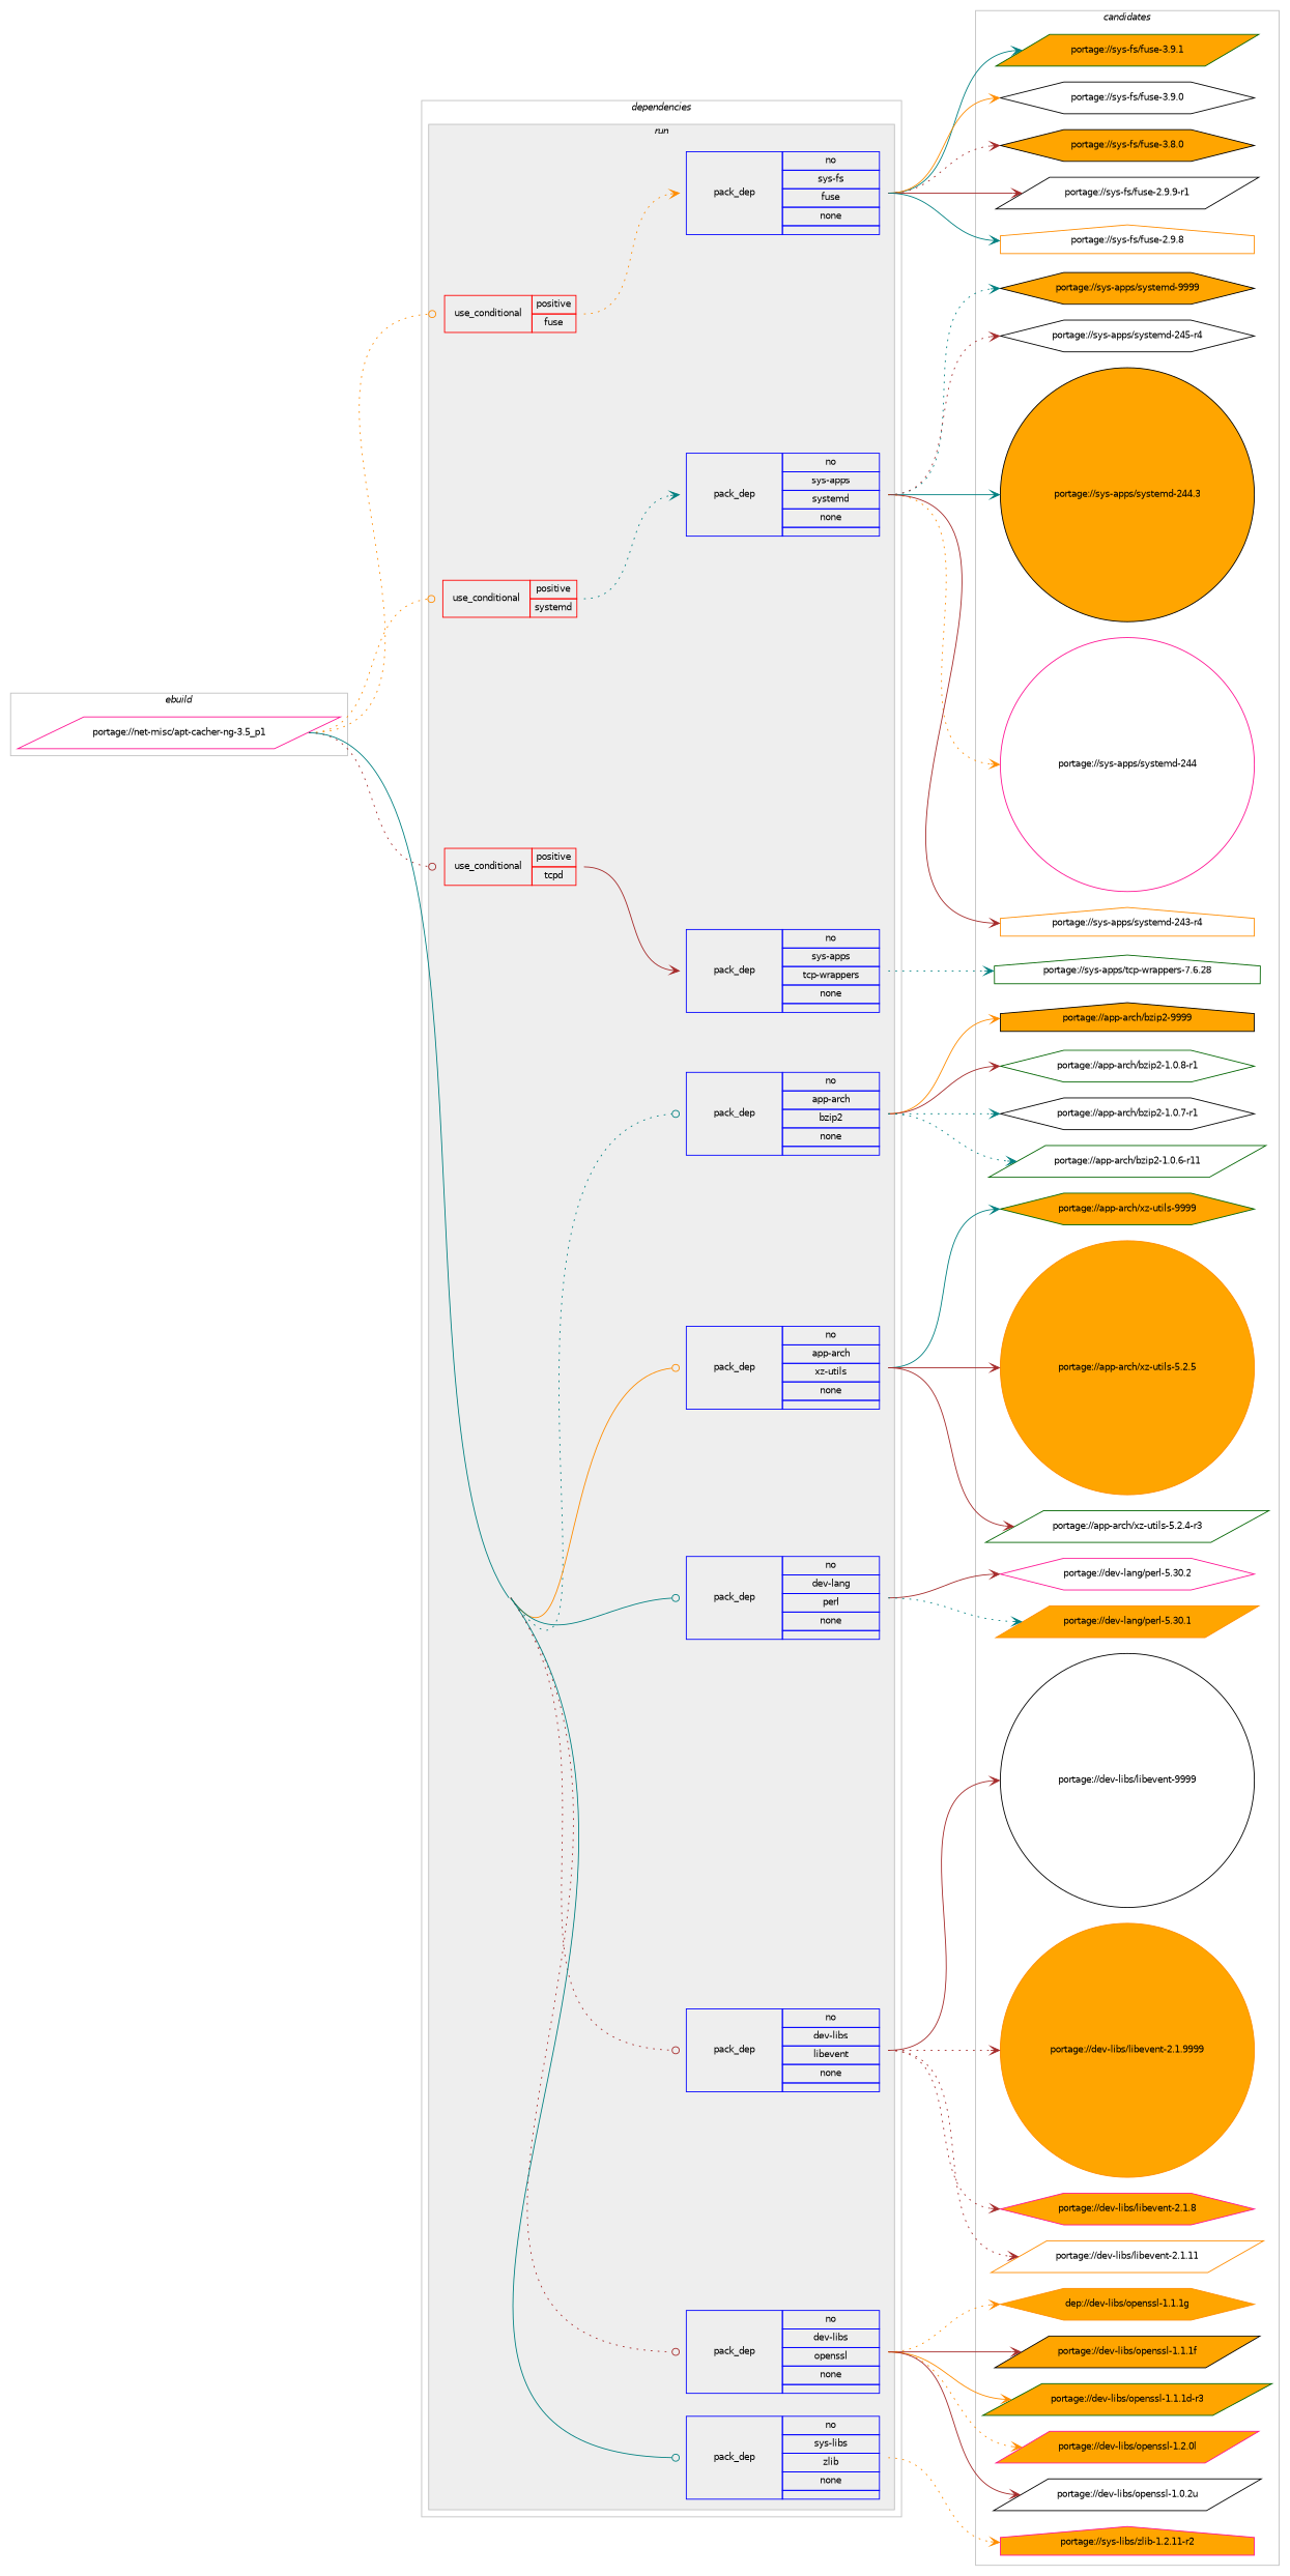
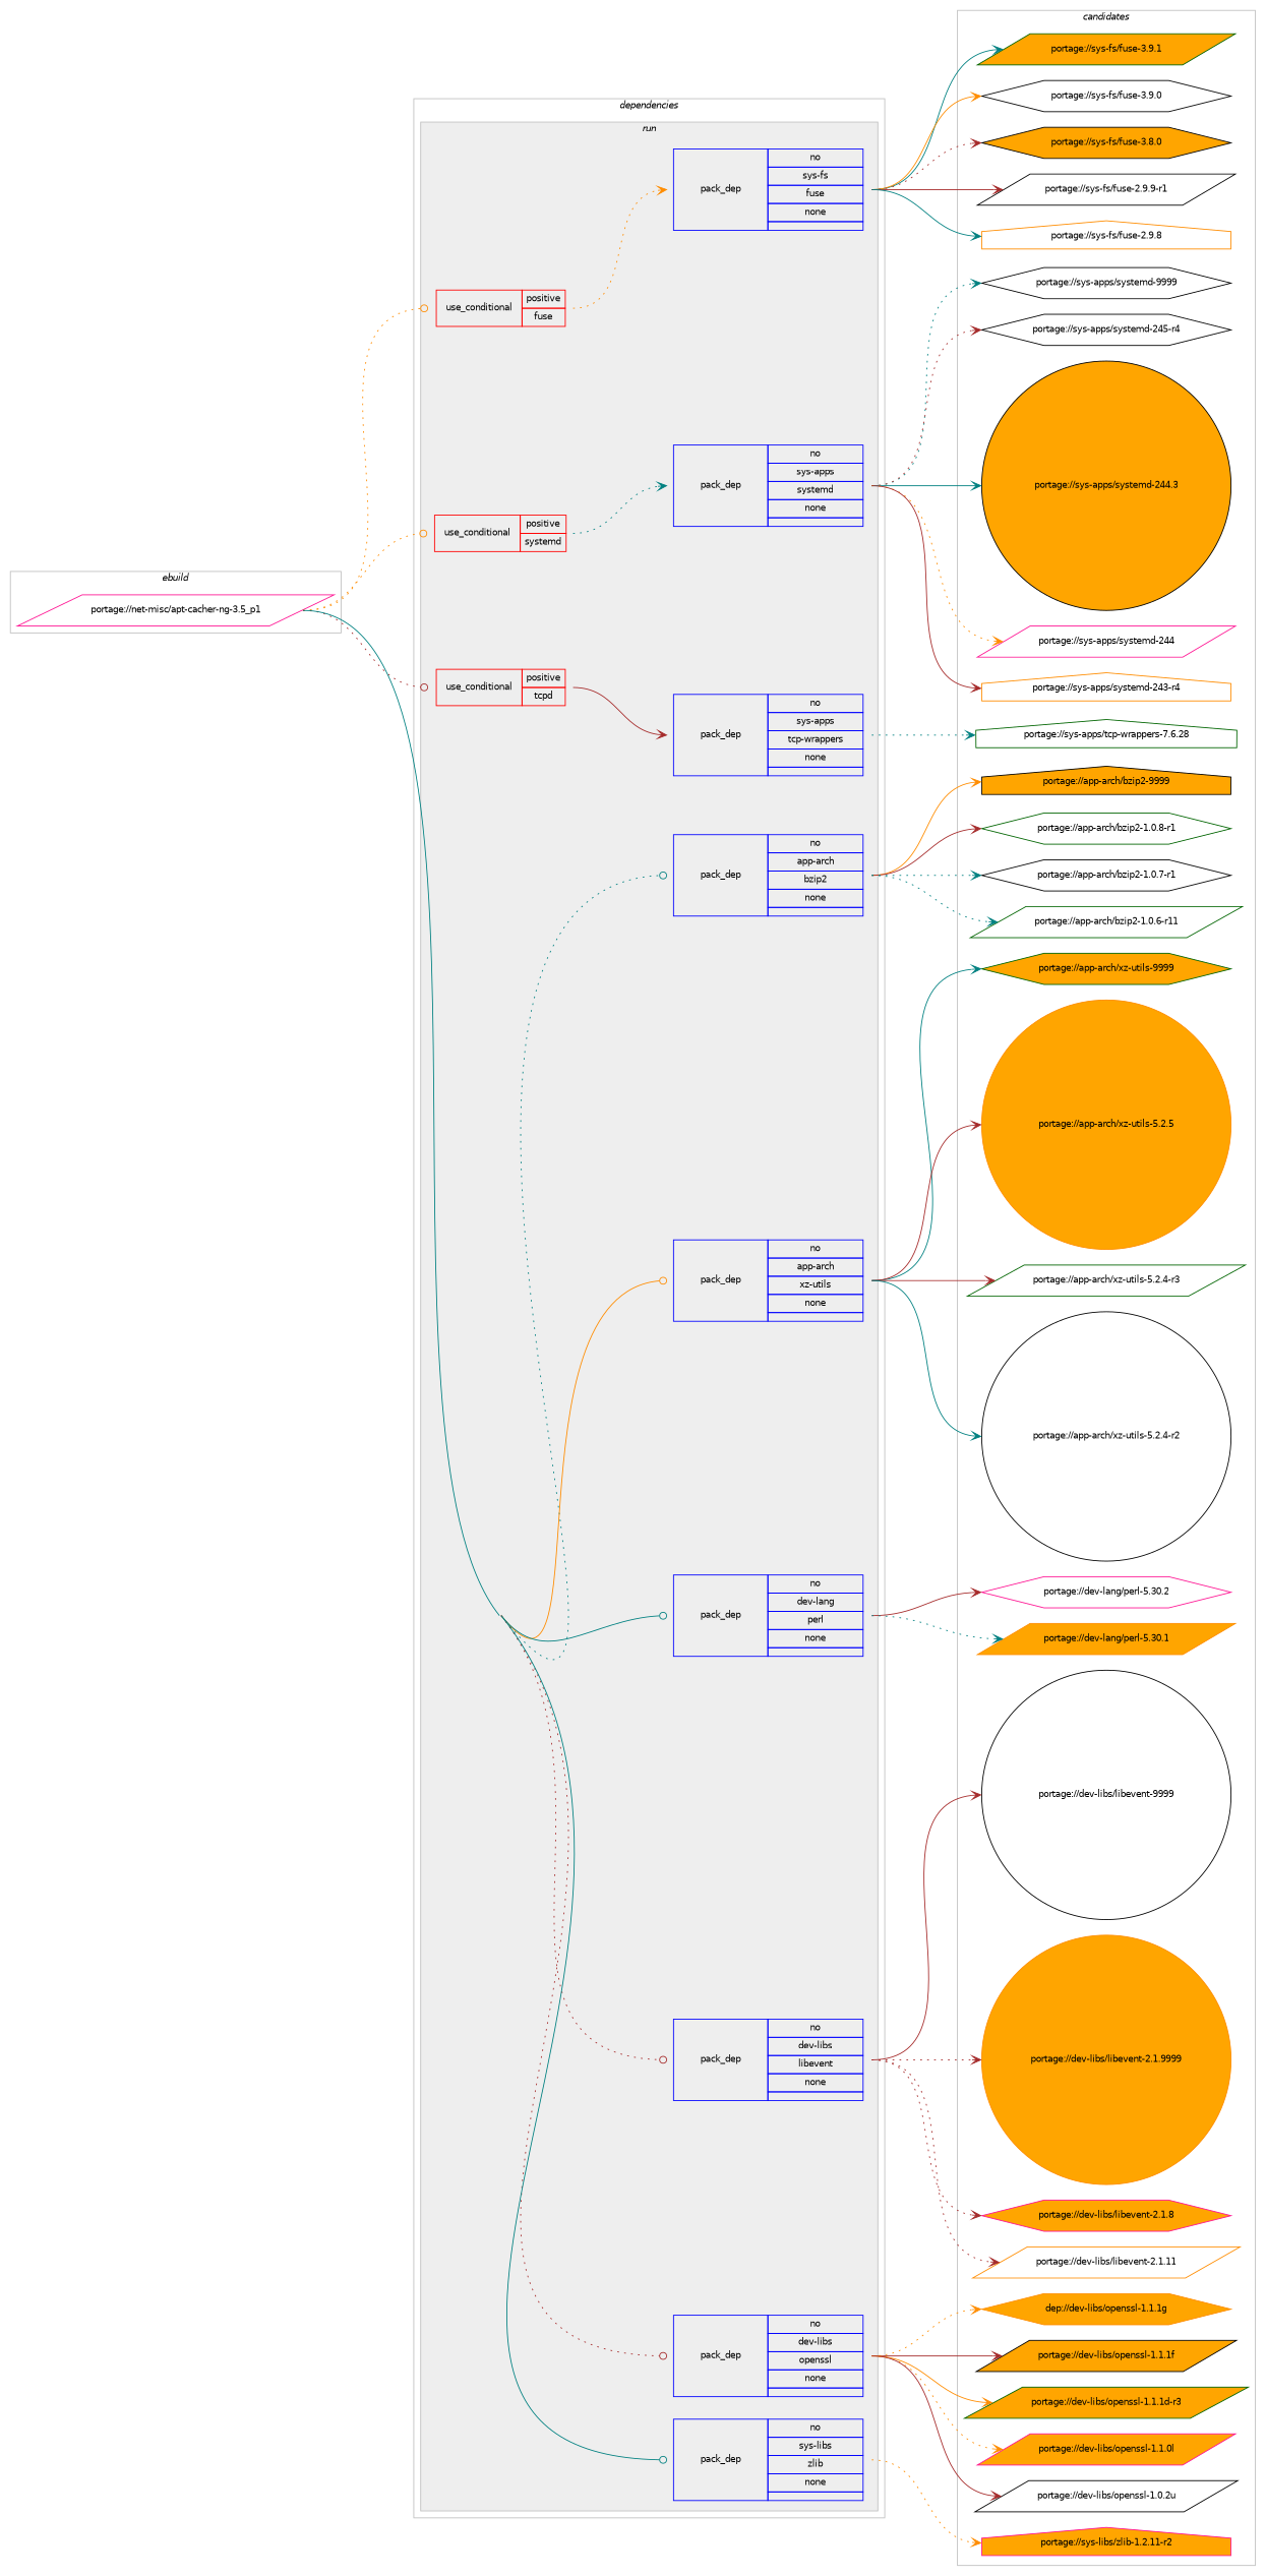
  digraph {
    compound=true
    concentrate=true
    fontname=Helvetica
    fontsize=10
    newrank=true
    rankdir=LR
    ranksep=1.5
    node [color=black fillcolor=white fontname=Helvetica fontsize=10 shape=parallelogram style=filled]
    edge [arrowhead=vee color=brown headport=w style=dotted tailport=e weight=100]
    n1 [color=deeppink label="portage://net-misc/apt-cacher-ng-3.5_p1" width=4]
    n2 [color=blue label=<<TABLE BORDER="0" CELLBORDER="1" CELLSPACING="0" CELLPADDING="4" WIDTH="220"><TR><TD ROWSPAN="6" CELLPADDING="30">pack_dep</TD></TR><TR><TD WIDTH="110">no</TD></TR><TR><TD>sys-fs</TD></TR><TR><TD>fuse</TD></TR><TR><TD>none</TD></TR><TR><TD></TD></TR></TABLE>> shape=none fillcolor="" style=""]
    n3 [color=red label=<<TABLE BORDER="0" CELLBORDER="1" CELLSPACING="0" CELLPADDING="4"><TR><TD ROWSPAN="3" CELLPADDING="10">use_conditional</TD></TR><TR><TD>positive</TD></TR><TR><TD>fuse</TD></TR></TABLE>> shape=none fillcolor="" style=""]
    n4 [color=blue label=<<TABLE BORDER="0" CELLBORDER="1" CELLSPACING="0" CELLPADDING="4" WIDTH="220"><TR><TD ROWSPAN="6" CELLPADDING="30">pack_dep</TD></TR><TR><TD WIDTH="110">no</TD></TR><TR><TD>sys-apps</TD></TR><TR><TD>systemd</TD></TR><TR><TD>none</TD></TR><TR><TD></TD></TR></TABLE>> shape=none fillcolor="" style=""]
    n5 [color=red label=<<TABLE BORDER="0" CELLBORDER="1" CELLSPACING="0" CELLPADDING="4"><TR><TD ROWSPAN="3" CELLPADDING="10">use_conditional</TD></TR><TR><TD>positive</TD></TR><TR><TD>systemd</TD></TR></TABLE>> shape=none fillcolor="" style=""]
    n6 [color=blue label=<<TABLE BORDER="0" CELLBORDER="1" CELLSPACING="0" CELLPADDING="4" WIDTH="220"><TR><TD ROWSPAN="6" CELLPADDING="30">pack_dep</TD></TR><TR><TD WIDTH="110">no</TD></TR><TR><TD>sys-apps</TD></TR><TR><TD>tcp-wrappers</TD></TR><TR><TD>none</TD></TR><TR><TD></TD></TR></TABLE>> shape=none fillcolor="" style=""]
    n7 [color=red label=<<TABLE BORDER="0" CELLBORDER="1" CELLSPACING="0" CELLPADDING="4"><TR><TD ROWSPAN="3" CELLPADDING="10">use_conditional</TD></TR><TR><TD>positive</TD></TR><TR><TD>tcpd</TD></TR></TABLE>> shape=none fillcolor="" style=""]
    n8 [color=blue label=<<TABLE BORDER="0" CELLBORDER="1" CELLSPACING="0" CELLPADDING="4" WIDTH="220"><TR><TD ROWSPAN="6" CELLPADDING="30">pack_dep</TD></TR><TR><TD WIDTH="110">no</TD></TR><TR><TD>app-arch</TD></TR><TR><TD>bzip2</TD></TR><TR><TD>none</TD></TR><TR><TD></TD></TR></TABLE>> shape=none fillcolor="" style=""]
    n9 [color=blue label=<<TABLE BORDER="0" CELLBORDER="1" CELLSPACING="0" CELLPADDING="4" WIDTH="220"><TR><TD ROWSPAN="6" CELLPADDING="30">pack_dep</TD></TR><TR><TD WIDTH="110">no</TD></TR><TR><TD>app-arch</TD></TR><TR><TD>xz-utils</TD></TR><TR><TD>none</TD></TR><TR><TD></TD></TR></TABLE>> shape=none fillcolor="" style=""]
    n10 [color=blue label=<<TABLE BORDER="0" CELLBORDER="1" CELLSPACING="0" CELLPADDING="4" WIDTH="220"><TR><TD ROWSPAN="6" CELLPADDING="30">pack_dep</TD></TR><TR><TD WIDTH="110">no</TD></TR><TR><TD>dev-lang</TD></TR><TR><TD>perl</TD></TR><TR><TD>none</TD></TR><TR><TD></TD></TR></TABLE>> shape=none fillcolor="" style=""]
    n11 [color=blue label=<<TABLE BORDER="0" CELLBORDER="1" CELLSPACING="0" CELLPADDING="4" WIDTH="220"><TR><TD ROWSPAN="6" CELLPADDING="30">pack_dep</TD></TR><TR><TD WIDTH="110">no</TD></TR><TR><TD>dev-libs</TD></TR><TR><TD>libevent</TD></TR><TR><TD>none</TD></TR><TR><TD></TD></TR></TABLE>> shape=none fillcolor="" style=""]
    n12 [color=blue label=<<TABLE BORDER="0" CELLBORDER="1" CELLSPACING="0" CELLPADDING="4" WIDTH="220"><TR><TD ROWSPAN="6" CELLPADDING="30">pack_dep</TD></TR><TR><TD WIDTH="110">no</TD></TR><TR><TD>dev-libs</TD></TR><TR><TD>openssl</TD></TR><TR><TD>none</TD></TR><TR><TD></TD></TR></TABLE>> shape=none fillcolor="" style=""]
    n13 [color=blue label=<<TABLE BORDER="0" CELLBORDER="1" CELLSPACING="0" CELLPADDING="4" WIDTH="220"><TR><TD ROWSPAN="6" CELLPADDING="30">pack_dep</TD></TR><TR><TD WIDTH="110">no</TD></TR><TR><TD>sys-libs</TD></TR><TR><TD>zlib</TD></TR><TR><TD>none</TD></TR><TR><TD></TD></TR></TABLE>> shape=none fillcolor="" style=""]
    n14 [color=darkgreen fillcolor=orange label="portage://sys-fs/fuse-3.9.1" width=4]
    n15 [label="portage://sys-fs/fuse-3.9.0" shape=hexagon width=4]
    n16 [fillcolor=orange label="portage://sys-fs/fuse-3.8.0" shape=hexagon width=4]
    n17 [label="portage://sys-fs/fuse-2.9.9-r1" width=4]
    n18 [color=darkorange label="portage://sys-fs/fuse-2.9.8" shape=house width=4]
-   n19 [fillcolor=orange label="portage://sys-apps/systemd-9999" shape=hexagon width=4]
+   n19 [label="portage://sys-apps/systemd-9999" shape=hexagon width=4]
    n20 [label="portage://sys-apps/systemd-245-r4" shape=hexagon width=4]
    n21 [fillcolor=orange label="portage://sys-apps/systemd-244.3" shape=circle width=4]
-   n22 [color=deeppink label="portage://sys-apps/systemd-244" shape=circle width=4]
+   n22 [color=deeppink label="portage://sys-apps/systemd-244" width=4]
    n23 [color=darkorange label="portage://sys-apps/systemd-243-r4" shape=house width=4]
    n24 [color=darkgreen label="portage://sys-apps/tcp-wrappers-7.6.28" shape=house width=4]
    n25 [fillcolor=orange label="portage://app-arch/bzip2-9999" shape=house width=4]
    n26 [color=darkgreen label="portage://app-arch/bzip2-1.0.8-r1" shape=hexagon width=4]
    n27 [label="portage://app-arch/bzip2-1.0.7-r1" shape=hexagon width=4]
    n28 [color=darkgreen label="portage://app-arch/bzip2-1.0.6-r11" width=4]
    n29 [color=darkgreen fillcolor=orange label="portage://app-arch/xz-utils-9999" shape=hexagon width=4]
    n30 [color=darkorange fillcolor=orange label="portage://app-arch/xz-utils-5.2.5" shape=circle width=4]
    n31 [color=darkgreen label="portage://app-arch/xz-utils-5.2.4-r3" width=4]
+   n32 [label="portage://app-arch/xz-utils-5.2.4-r2" shape=circle width=4]
    n33 [color=deeppink label="portage://dev-lang/perl-5.30.2" shape=hexagon width=4]
    n34 [color=darkorange fillcolor=orange label="portage://dev-lang/perl-5.30.1" width=4]
    n35 [label="portage://dev-libs/libevent-9999" shape=circle width=4]
    n36 [color=darkorange fillcolor=orange label="portage://dev-libs/libevent-2.1.9999" shape=circle width=4]
    n37 [color=deeppink fillcolor=orange label="portage://dev-libs/libevent-2.1.8" shape=hexagon width=4]
    n38 [color=darkorange label="portage://dev-libs/libevent-2.1.11" width=4]
    n39 [color=darkorange fillcolor=orange label="dep://dev-libs/openssl-1.1.1g" shape=hexagon width=4]
    n40 [fillcolor=orange label="portage://dev-libs/openssl-1.1.1f" width=4]
    n41 [color=darkgreen fillcolor=orange label="portage://dev-libs/openssl-1.1.1d-r3" width=4]
-   n42 [color=deeppink fillcolor=orange label="portage://dev-libs/openssl-1.2.0l" width=4]
+   n42 [color=deeppink fillcolor=orange label="portage://dev-libs/openssl-1.1.0l" width=4]
    n43 [label="portage://dev-libs/openssl-1.0.2u" width=4]
    n44 [color=deeppink fillcolor=orange label="portage://sys-libs/zlib-1.2.11-r2" shape=house width=4]
    subgraph cluster_1 {
      color=gray
      label=<<i>dependencies</i>>
      subgraph cluster_2 {
        color=gray
        fillcolor="#eeeeee"
        label=<<i>compile</i>>
        style=filled
      }
      subgraph cluster_3 {
        color=gray
        fillcolor="#eeeeee"
        label=<<i>compile and run</i>>
        style=filled
      }
      subgraph cluster_4 {
        color=gray
        fillcolor="#eeeeee"
        label=<<i>run</i>>
        style=filled
        subgraph sub_5 {
          color=gray
          fillcolor="#eeeeee"
          label=<<i>run</i>>
          style=filled
          n3
          subgraph sub_6 {
            color=gray
            fillcolor="#eeeeee"
            label=<<i>run</i>>
            style=filled
            n2
          }
        }
        subgraph sub_7 {
          color=gray
          fillcolor="#eeeeee"
          label=<<i>run</i>>
          style=filled
          n5
          subgraph sub_8 {
            color=gray
            fillcolor="#eeeeee"
            label=<<i>run</i>>
            style=filled
            n4
          }
        }
        subgraph sub_9 {
          color=gray
          fillcolor="#eeeeee"
          label=<<i>run</i>>
          style=filled
          n7
          subgraph sub_10 {
            color=gray
            fillcolor="#eeeeee"
            label=<<i>run</i>>
            style=filled
            n6
          }
        }
        subgraph sub_11 {
          color=gray
          fillcolor="#eeeeee"
          label=<<i>run</i>>
          style=filled
          n8
        }
        subgraph sub_12 {
          color=gray
          fillcolor="#eeeeee"
          label=<<i>run</i>>
          style=filled
          n9
        }
        subgraph sub_13 {
          color=gray
          fillcolor="#eeeeee"
          label=<<i>run</i>>
          style=filled
          n10
        }
        subgraph sub_14 {
          color=gray
          fillcolor="#eeeeee"
          label=<<i>run</i>>
          style=filled
          n11
        }
        subgraph sub_15 {
          color=gray
          fillcolor="#eeeeee"
          label=<<i>run</i>>
          style=filled
          n12
        }
        subgraph sub_16 {
          color=gray
          fillcolor="#eeeeee"
          label=<<i>run</i>>
          style=filled
          n13
        }
      }
    }
    subgraph cluster_17 {
      color=gray
      label=<<i>ebuild</i>>
      rank=same
      n1
    }
    subgraph cluster_18 {
      color=gray
      label=<<i>candidates</i>>
      rank=same
      subgraph sub_19 {
        color=black
        label=<<i>candidates</i>>
        nodesep=1
        rank=same
        n14
        n15
        n16
        n17
        n18
      }
      subgraph sub_20 {
        color=black
        label=<<i>candidates</i>>
        nodesep=1
        rank=same
        n19
        n20
        n21
        n22
        n23
      }
      subgraph sub_21 {
        color=black
        label=<<i>candidates</i>>
        nodesep=1
        rank=same
        n24
      }
      subgraph sub_22 {
        color=black
        label=<<i>candidates</i>>
        nodesep=1
        rank=same
        n25
        n26
        n27
        n28
      }
      subgraph sub_23 {
        color=black
        label=<<i>candidates</i>>
        nodesep=1
        rank=same
        n29
        n30
        n31
+       n32
      }
      subgraph sub_24 {
        color=black
        label=<<i>candidates</i>>
        nodesep=1
        rank=same
        n33
        n34
      }
      subgraph sub_25 {
        color=black
        label=<<i>candidates</i>>
        nodesep=1
        rank=same
        n35
        n36
        n37
        n38
      }
      subgraph sub_26 {
        color=black
        label=<<i>candidates</i>>
        nodesep=1
        rank=same
        n39
        n40
        n41
        n42
        n43
      }
      subgraph sub_27 {
        color=black
        label=<<i>candidates</i>>
        nodesep=1
        rank=same
        n44
      }
    }
    n1 -> n3 [arrowhead=odot color=darkorange weight=20]
    n1 -> n5 [arrowhead=odot color=darkorange weight=20]
    n1 -> n7 [arrowhead=odot weight=20]
    n1 -> n8 [arrowhead=odot color=teal weight=20]
    n1 -> n9 [arrowhead=odot color=darkorange style=solid weight=20]
    n1 -> n10 [arrowhead=odot color=teal style=solid weight=20]
    n1 -> n11 [arrowhead=odot weight=20]
    n1 -> n12 [arrowhead=odot weight=20]
    n1 -> n13 [arrowhead=odot color=teal style=solid weight=20]
    n2 -> n14 [color=teal style=solid]
    n2 -> n15 [color=darkorange style=solid]
    n2 -> n16
    n2 -> n17 [style=solid]
    n2 -> n18 [color=teal style=solid]
    n3 -> n2 [color=darkorange weight=20]
    n4 -> n19 [color=teal]
    n4 -> n20
    n4 -> n21 [color=teal style=solid]
    n4 -> n22 [color=darkorange]
    n4 -> n23 [style=solid]
    n5 -> n4 [color=teal weight=20]
    n6 -> n24 [color=teal]
    n7 -> n6 [style=solid weight=20]
    n8 -> n25 [color=darkorange style=solid]
    n8 -> n26 [style=solid]
    n8 -> n27 [color=teal]
    n8 -> n28 [color=teal]
    n9 -> n29 [color=teal style=solid]
    n9 -> n30 [style=solid]
    n9 -> n31 [style=solid]
+   n9 -> n32 [color=teal style=solid]
    n10 -> n33 [style=solid]
    n10 -> n34 [color=teal]
    n11 -> n35 [style=solid]
    n11 -> n36
    n11 -> n37
    n11 -> n38
    n12 -> n39 [color=darkorange]
    n12 -> n40 [style=solid]
    n12 -> n41 [color=darkorange style=solid]
    n12 -> n42 [color=darkorange]
    n12 -> n43 [style=solid]
    n13 -> n44 [color=darkorange]
  }
